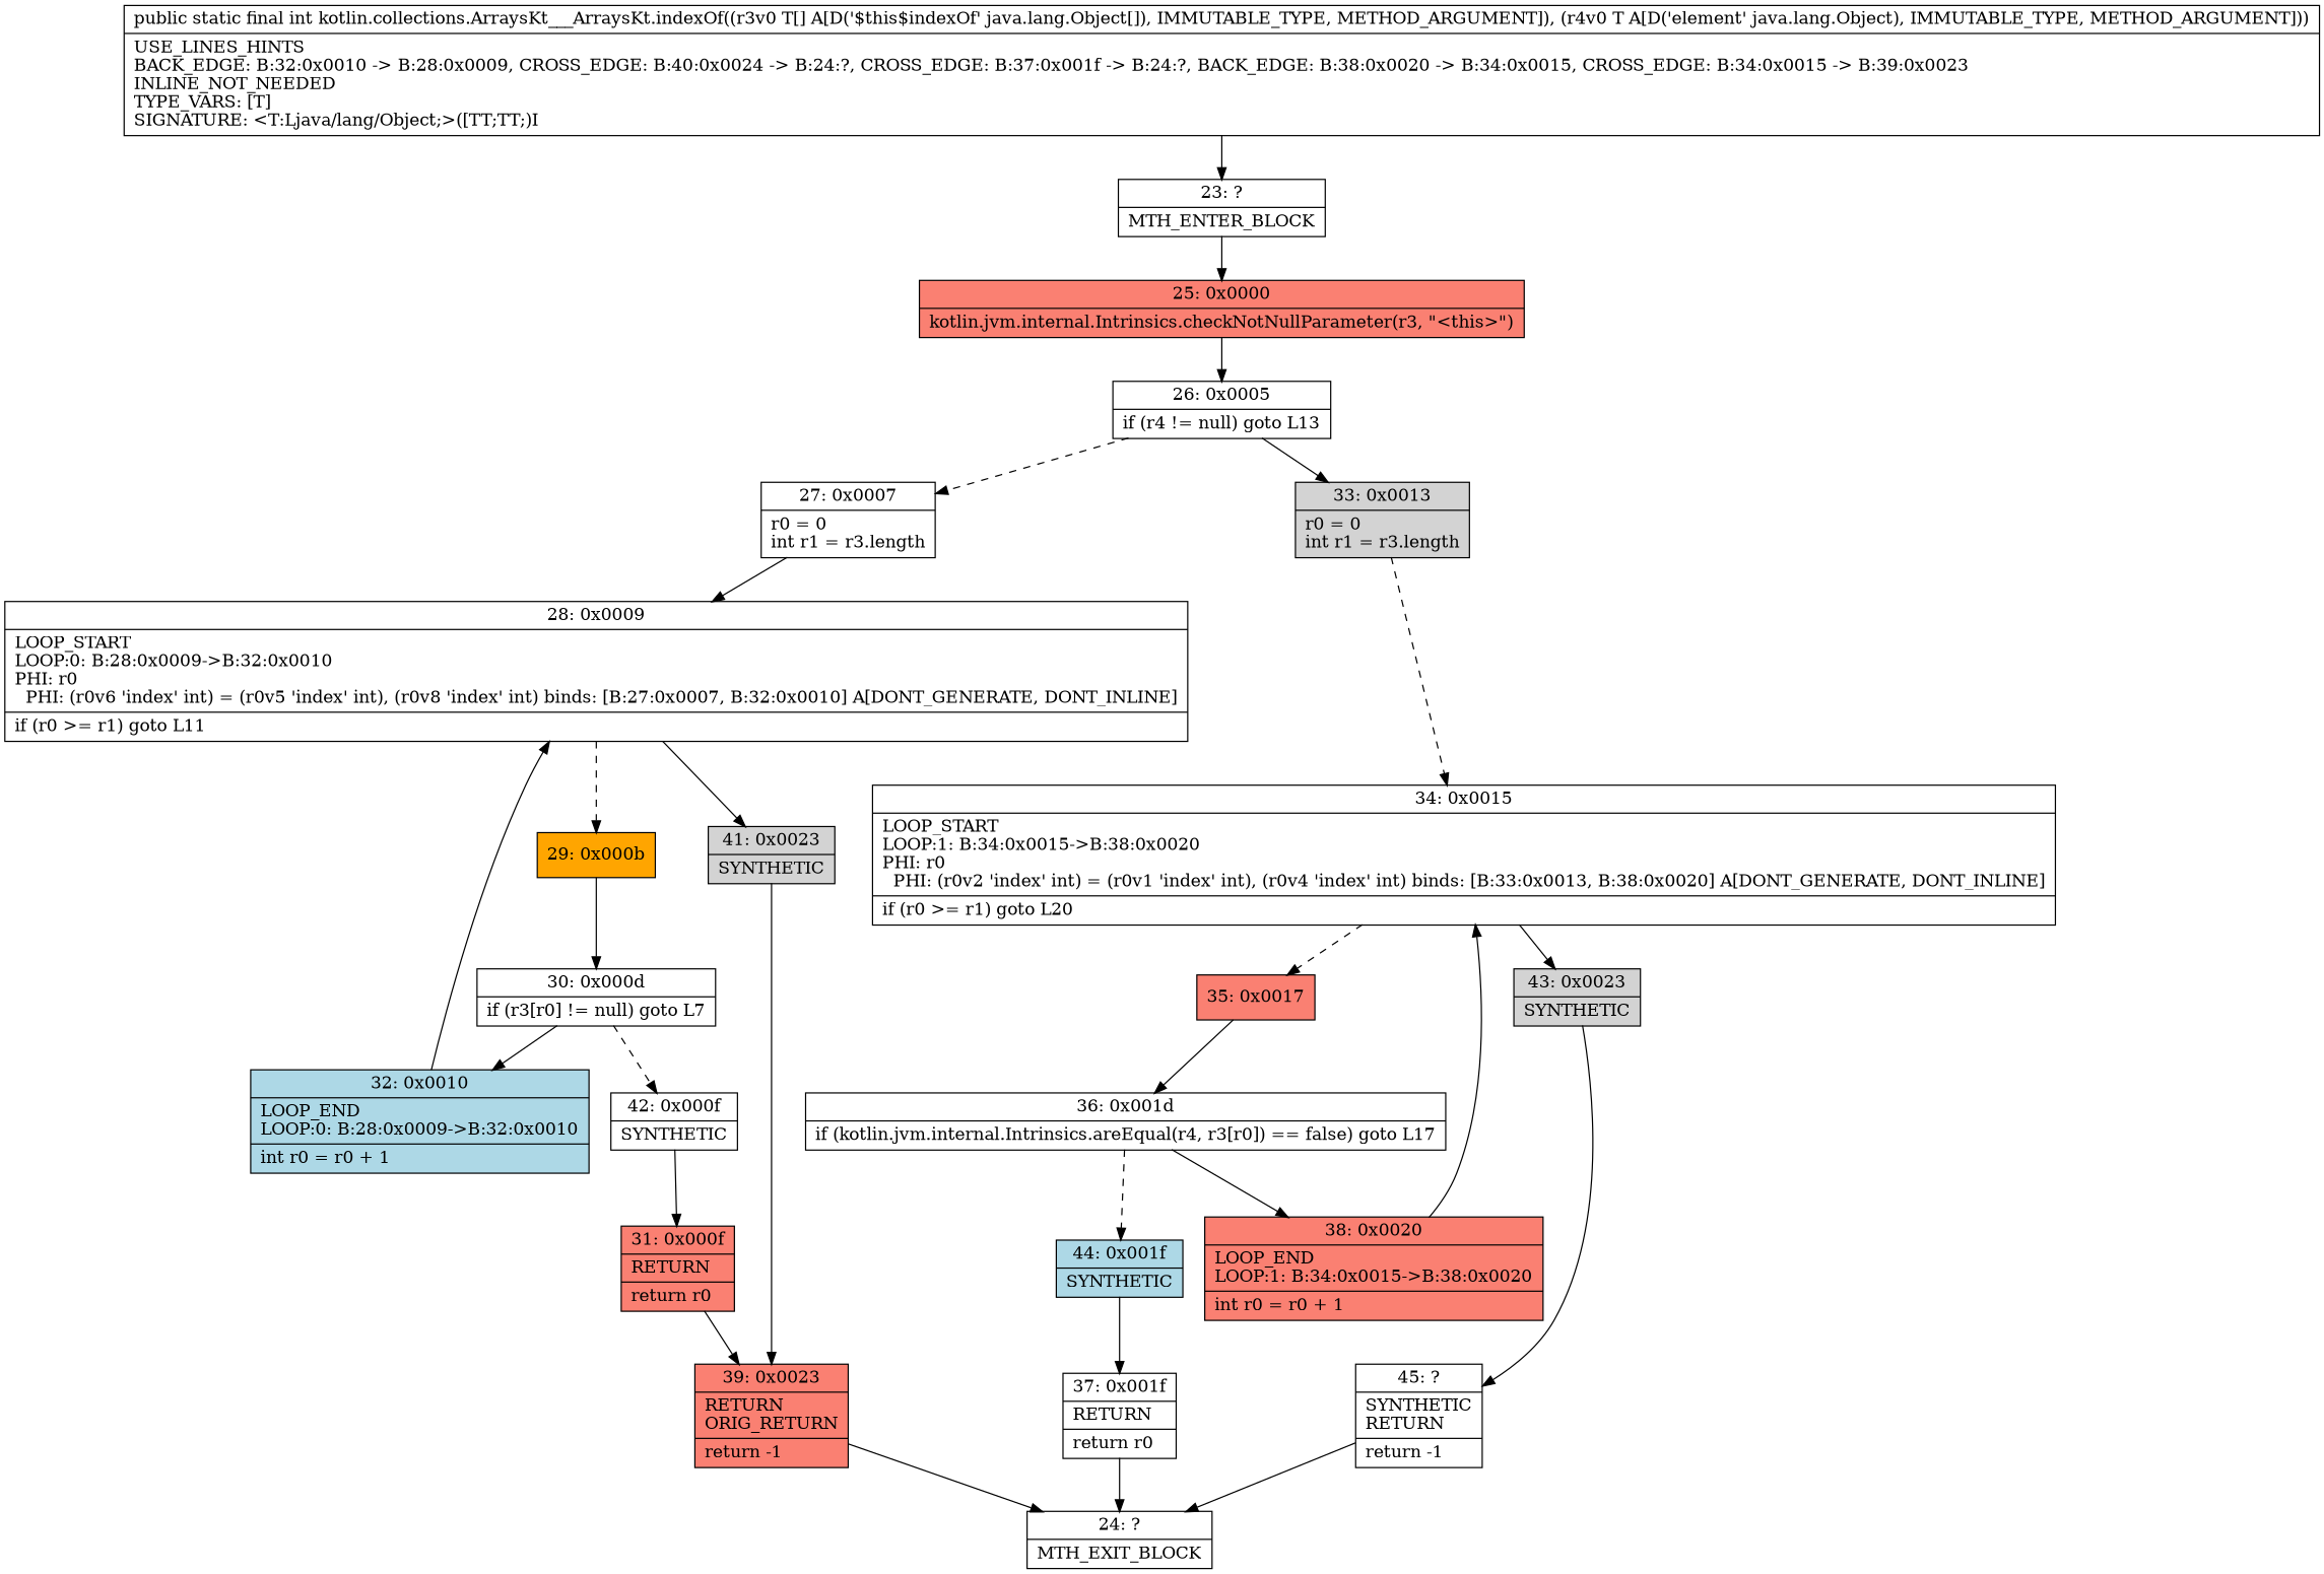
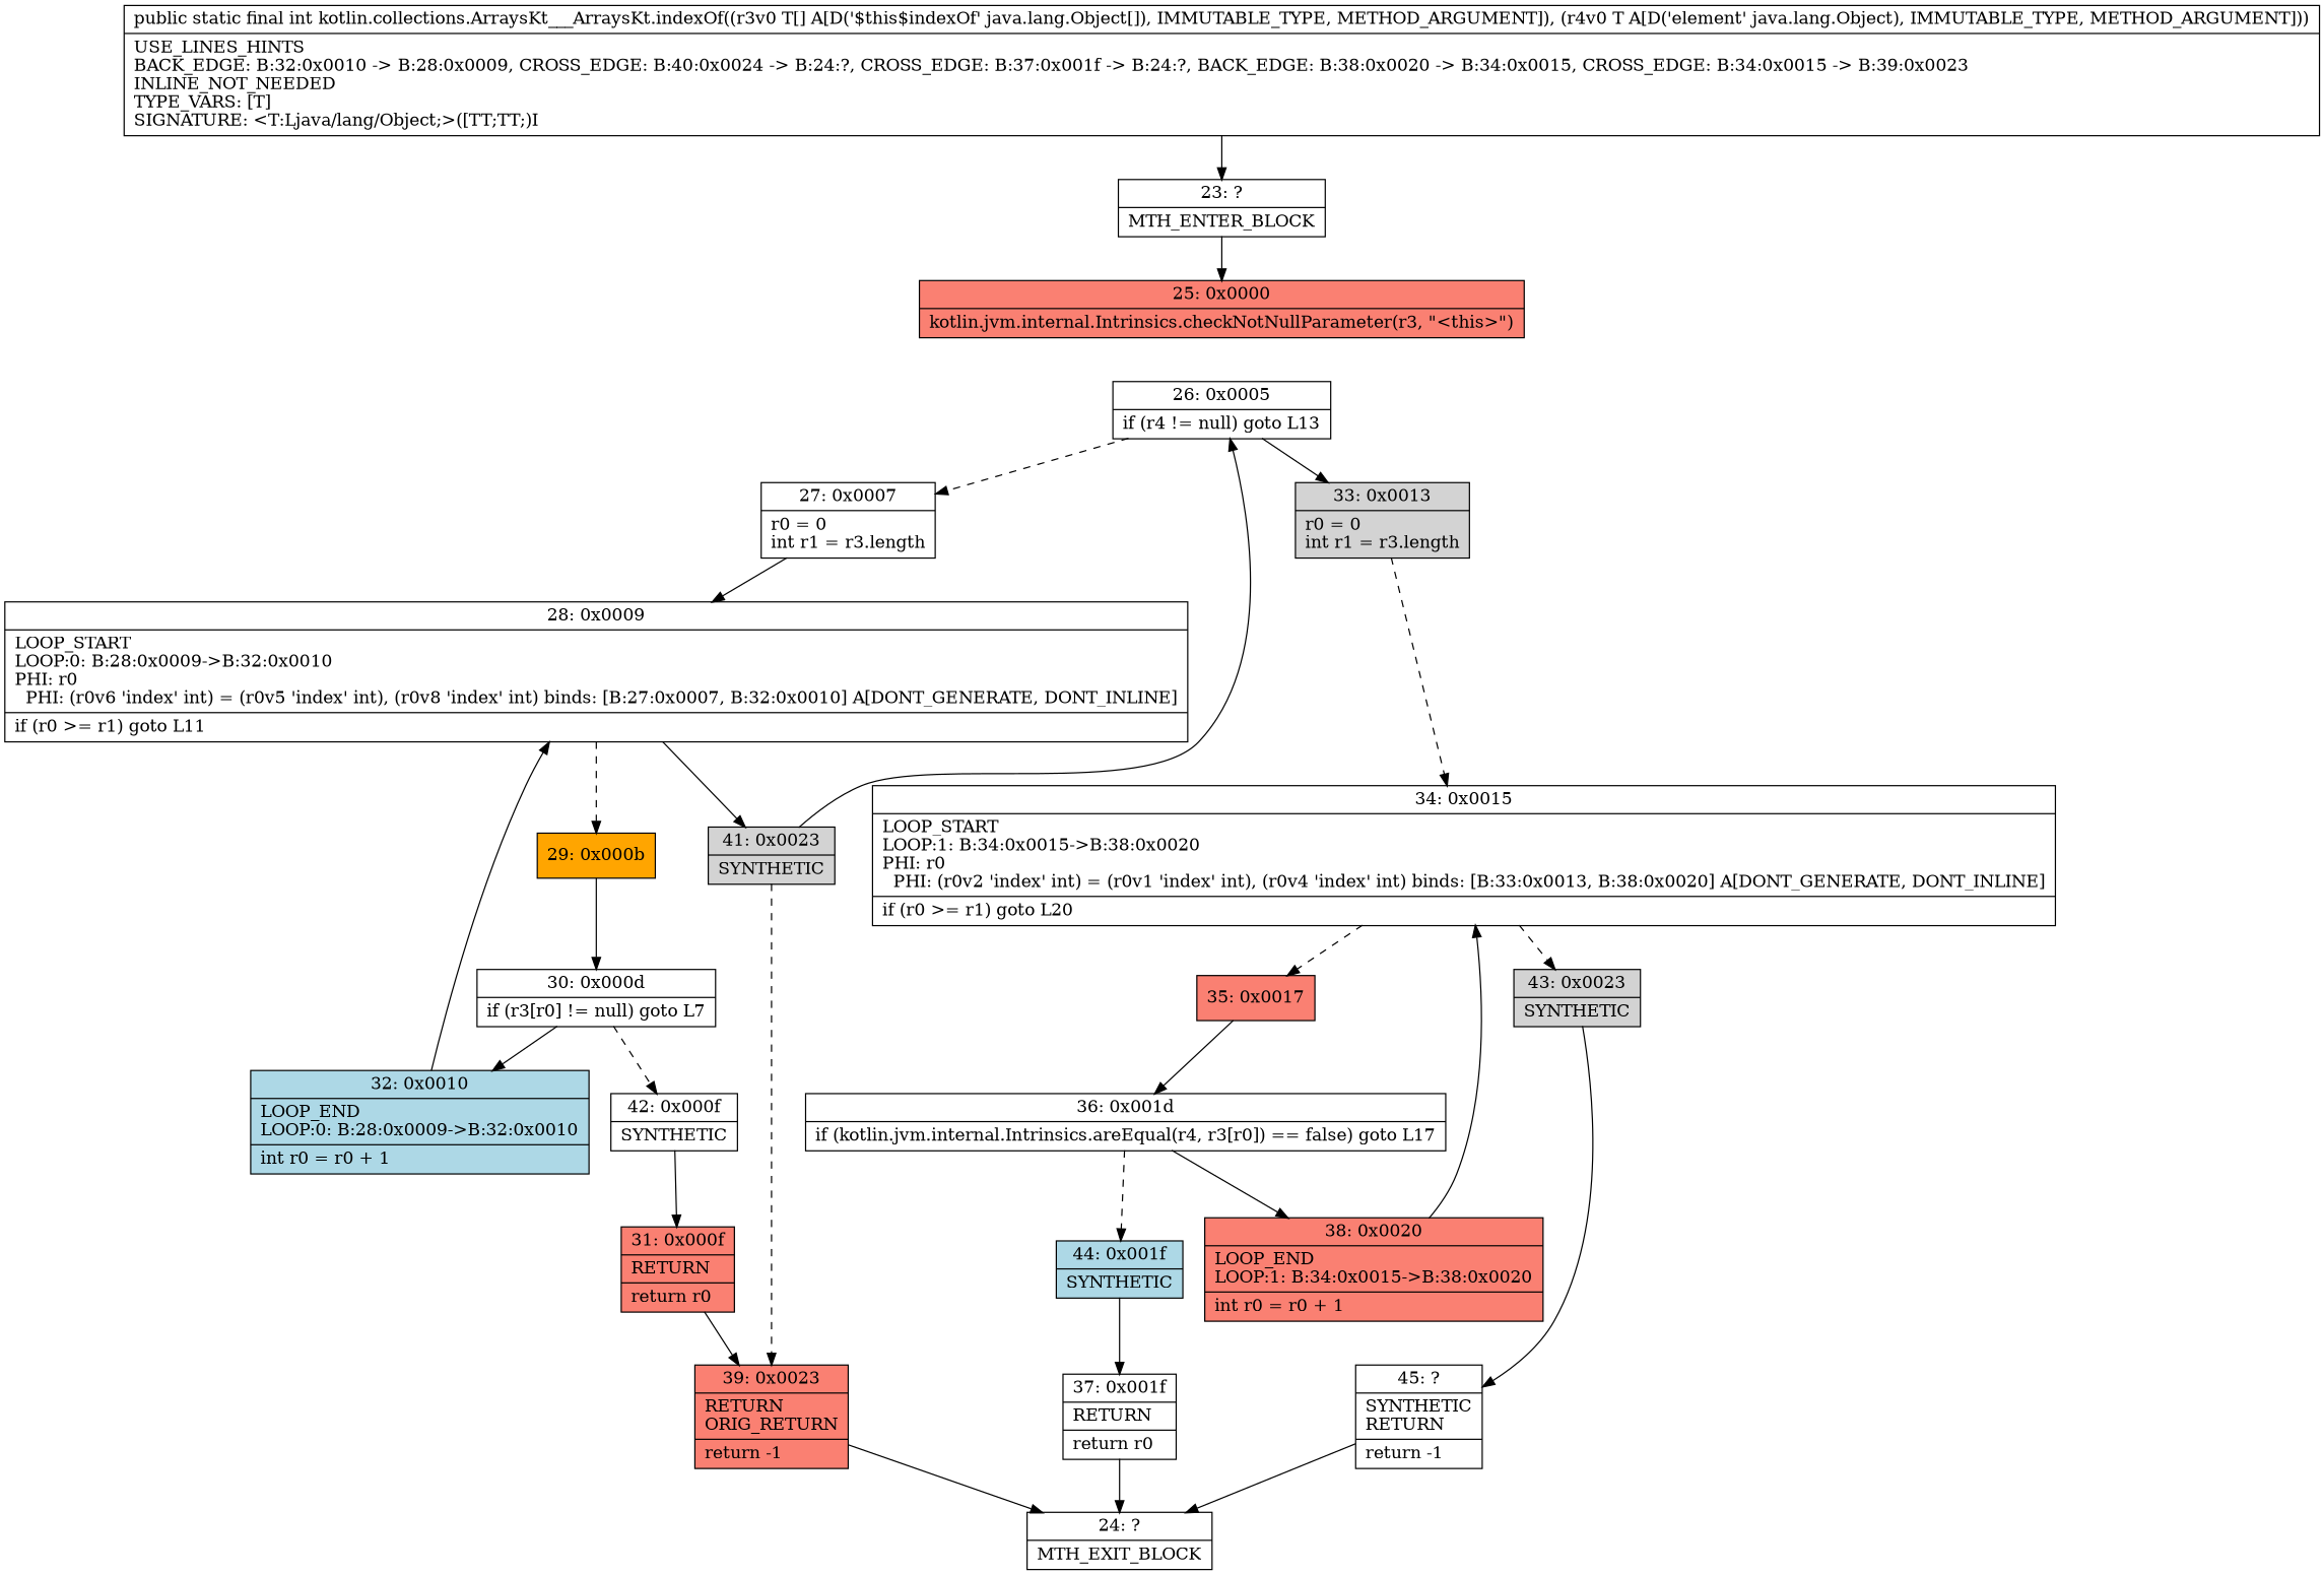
  digraph {
    node [fillcolor=white shape=record style=filled]
    n1 [label="{23\:\ ?|MTH_ENTER_BLOCK\l}"]
    n2 [fillcolor=salmon label="{25\:\ 0x0000|kotlin.jvm.internal.Intrinsics.checkNotNullParameter(r3, \"\<this\>\")\l}"]
    n3 [label="{26\:\ 0x0005|if (r4 != null) goto L13\l}"]
    n4 [label="{27\:\ 0x0007|r0 = 0\lint r1 = r3.length\l}"]
    n5 [fillcolor=lightgrey label="{33\:\ 0x0013|r0 = 0\lint r1 = r3.length\l}"]
    n6 [label="{28\:\ 0x0009|LOOP_START\lLOOP:0: B:28:0x0009\-\>B:32:0x0010\lPHI: r0 \l  PHI: (r0v6 'index' int) = (r0v5 'index' int), (r0v8 'index' int) binds: [B:27:0x0007, B:32:0x0010] A[DONT_GENERATE, DONT_INLINE]\l|if (r0 \>= r1) goto L11\l}"]
    n7 [label="{34\:\ 0x0015|LOOP_START\lLOOP:1: B:34:0x0015\-\>B:38:0x0020\lPHI: r0 \l  PHI: (r0v2 'index' int) = (r0v1 'index' int), (r0v4 'index' int) binds: [B:33:0x0013, B:38:0x0020] A[DONT_GENERATE, DONT_INLINE]\l|if (r0 \>= r1) goto L20\l}"]
    n8 [fillcolor=orange label="{29\:\ 0x000b}"]
    n9 [fillcolor=lightgrey label="{41\:\ 0x0023|SYNTHETIC\l}"]
    n10 [label="{30\:\ 0x000d|if (r3[r0] != null) goto L7\l}"]
    n11 [fillcolor=salmon label="{39\:\ 0x0023|RETURN\lORIG_RETURN\l|return \-1\l}"]
    n12 [fillcolor=lightblue label="{32\:\ 0x0010|LOOP_END\lLOOP:0: B:28:0x0009\-\>B:32:0x0010\l|int r0 = r0 + 1\l}"]
    n13 [label="{42\:\ 0x000f|SYNTHETIC\l}"]
    n14 [fillcolor=salmon label="{31\:\ 0x000f|RETURN\l|return r0\l}"]
    n15 [label="{24\:\ ?|MTH_EXIT_BLOCK\l}"]
    n16 [fillcolor=salmon label="{35\:\ 0x0017}"]
    n17 [fillcolor=lightgrey label="{43\:\ 0x0023|SYNTHETIC\l}"]
    n18 [label="{36\:\ 0x001d|if (kotlin.jvm.internal.Intrinsics.areEqual(r4, r3[r0]) == false) goto L17\l}"]
    n19 [label="{45\:\ ?|SYNTHETIC\lRETURN\l|return \-1\l}"]
    n20 [fillcolor=salmon label="{38\:\ 0x0020|LOOP_END\lLOOP:1: B:34:0x0015\-\>B:38:0x0020\l|int r0 = r0 + 1\l}"]
    n21 [fillcolor=lightblue label="{44\:\ 0x001f|SYNTHETIC\l}"]
    n22 [label="{37\:\ 0x001f|RETURN\l|return r0\l}"]
    n23 [label="{public static final int kotlin.collections.ArraysKt___ArraysKt.indexOf((r3v0 T[] A[D('$this$indexOf' java.lang.Object[]), IMMUTABLE_TYPE, METHOD_ARGUMENT]), (r4v0 T A[D('element' java.lang.Object), IMMUTABLE_TYPE, METHOD_ARGUMENT]))  | USE_LINES_HINTS\lBACK_EDGE: B:32:0x0010 \-\> B:28:0x0009, CROSS_EDGE: B:40:0x0024 \-\> B:24:?, CROSS_EDGE: B:37:0x001f \-\> B:24:?, BACK_EDGE: B:38:0x0020 \-\> B:34:0x0015, CROSS_EDGE: B:34:0x0015 \-\> B:39:0x0023\lINLINE_NOT_NEEDED\lTYPE_VARS: [T]\lSIGNATURE: \<T:Ljava\/lang\/Object;\>([TT;TT;)I\l}"]
    n1 -> n2
-   n2 -> n3
+   n9 -> n3
    n3 -> n4 [style=dashed]
    n3 -> n5
    n4 -> n6
    n5 -> n7 [style=dashed]
    n6 -> n8 [style=dashed]
    n6 -> n9
    n7 -> n16 [style=dashed]
-   n7 -> n17
+   n7 -> n17 [style=dashed]
    n8 -> n10
-   n9 -> n11
+   n9 -> n11 [style=dashed]
    n10 -> n12
    n10 -> n13 [style=dashed]
    n11 -> n15
    n12 -> n6
    n13 -> n14
    n14 -> n11
    n16 -> n18
    n17 -> n19
    n18 -> n20
    n18 -> n21 [style=dashed]
    n19 -> n15
    n20 -> n7
    n21 -> n22
    n22 -> n15
    n23 -> n1
  }
